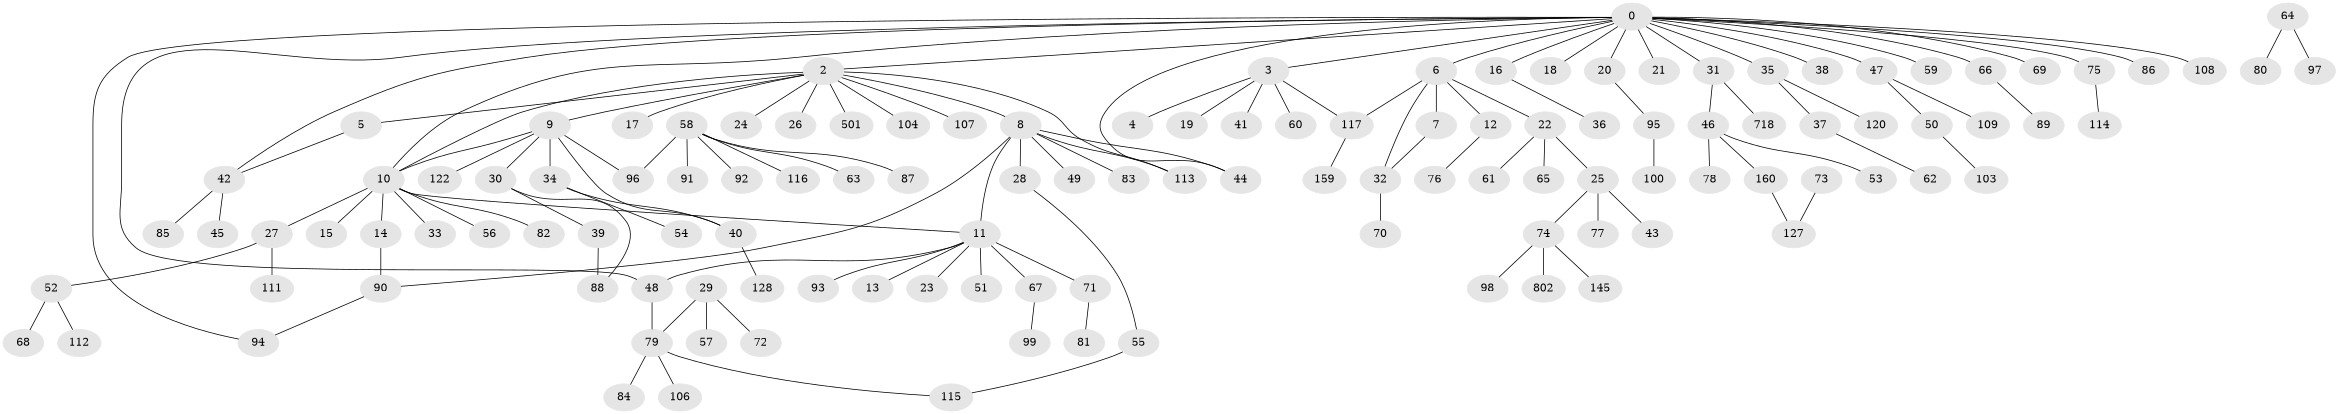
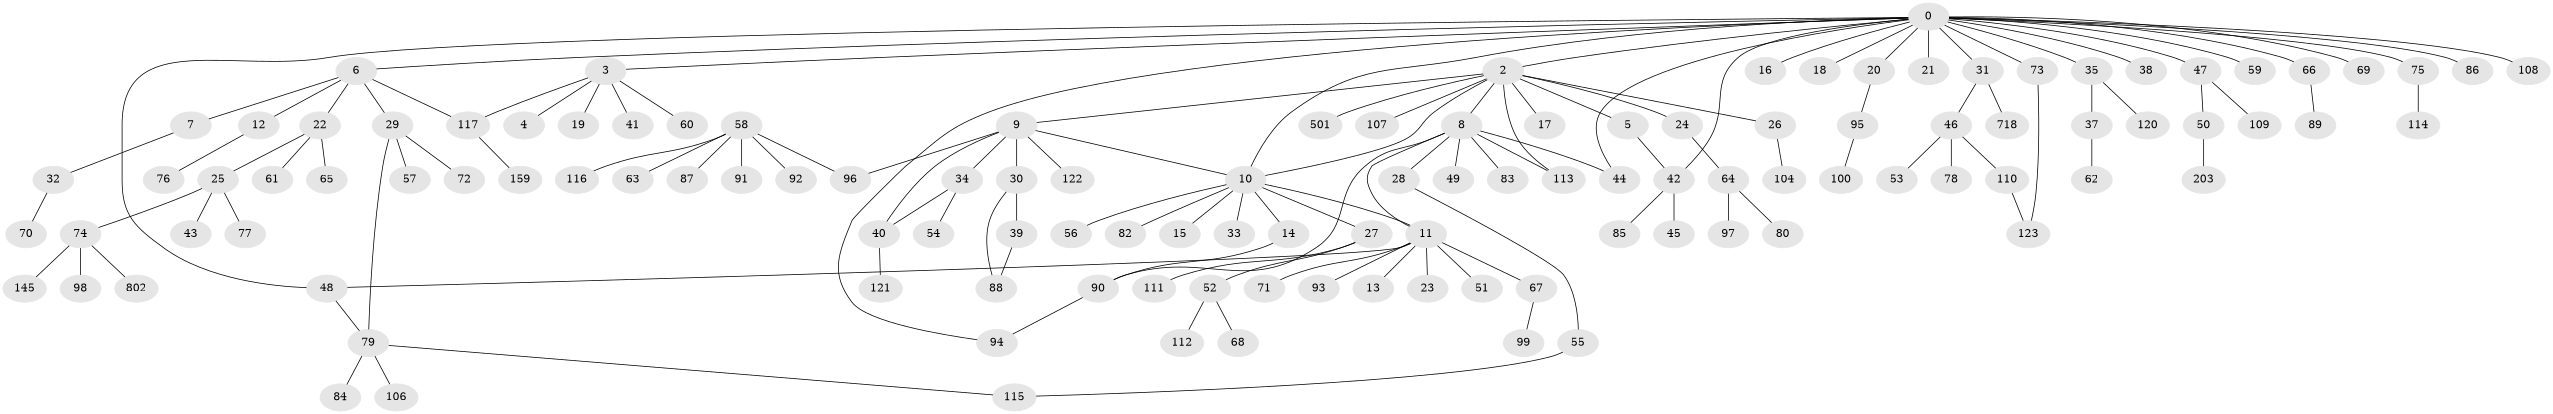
  graph {
    node [color=gray90 style=filled]
    n1 [label=0]
    2
    3
    6
    10
    16
    18
    20
    21
    31
    35
    38
    42
    44
    47
    48
    59
    66
    69
    73
    75
    86
    94
    108
    5
    8
    9
    17
    24
    26
    n31 [label=501]
    104
    107
    113
    4
    19
    41
    60
    117
    7
    12
    22
    29
    11
    14
    15
    27
    33
    56
    82
-   36
    95
    46
    n54 [label=718]
    37
    120
    45
    85
    50
    109
    79
    89
-   123 [label=127]
+   123
    114
    28
    49
    83
    90
    30
    34
    40
    96
    122
    64
    n75 [label=159]
    32
    76
    25
    61
    65
    57
    72
    70
    58
    63
    87
    91
    92
    116
    13
    23
    51
    67
    71
    93
    55
    39
    88
    54
-   121 [label=128]
+   121
    52
    111
    99
-   81
    100
    43
    74
    77
    80
    97
    98
    n112 [label=802]
    n113 [label=145]
    68
    112
    115
    84
    106
    53
    78
-   110 [label=160]
+   110
    62
-   103
+   103 [label=203]
    n1 -- 2
    n1 -- 3
    n1 -- 6
    n1 -- 10
    n1 -- 16
    n1 -- 18
    n1 -- 20
    n1 -- 21
    n1 -- 31
    n1 -- 35
    n1 -- 38
    n1 -- 42
    n1 -- 44
    n1 -- 47
    n1 -- 48
    n1 -- 59
    n1 -- 66
    n1 -- 69
+   n1 -- 73
    n1 -- 75
    n1 -- 86
    n1 -- 94
    n1 -- 108
    2 -- 10
    2 -- 5
    2 -- 8
    2 -- 9
    2 -- 17
    2 -- 24
    2 -- 26
    2 -- n31
-   2 -- 104
+   26 -- 104
    2 -- 107
    2 -- 113
    3 -- 4
    3 -- 19
    3 -- 41
    3 -- 60
    3 -- 117
    6 -- 117
    6 -- 7
    6 -- 12
    6 -- 22
-   6 -- 32
+   6 -- 29
    10 -- 11
    10 -- 14
    10 -- 15
    10 -- 27
    10 -- 33
    10 -- 56
    10 -- 82
-   16 -- 36
    20 -- 95
    31 -- 46
    31 -- n54
    35 -- 37
    35 -- 120
    42 -- 45
    42 -- 85
    47 -- 50
    47 -- 109
    48 -- 79
    66 -- 89
    73 -- 123
    75 -- 114
    5 -- 42
    8 -- 44
    8 -- 113
    8 -- 11
    8 -- 28
    8 -- 49
    8 -- 83
    8 -- 90
    9 -- 10
    9 -- 30
    9 -- 34
    9 -- 40
    9 -- 96
    9 -- 122
+   24 -- 64
    117 -- n75
    7 -- 32
    12 -- 76
    22 -- 25
    22 -- 61
    22 -- 65
    29 -- 79
    29 -- 57
    29 -- 72
    11 -- 48
    11 -- 13
    11 -- 23
    11 -- 51
    11 -- 67
    11 -- 71
    11 -- 93
    14 -- 90
    27 -- 52
    27 -- 111
    95 -- 100
    46 -- 53
    46 -- 78
    46 -- 110
    37 -- 62
    50 -- 103
    79 -- 115
    79 -- 84
    79 -- 106
    28 -- 55
    90 -- 94
    30 -- 39
    30 -- 88
    34 -- 40
    34 -- 54
    40 -- 121
    64 -- 80
    64 -- 97
    32 -- 70
    25 -- 43
    25 -- 74
    25 -- 77
    58 -- 96
    58 -- 63
    58 -- 87
    58 -- 91
    58 -- 92
    58 -- 116
    67 -- 99
-   71 -- 81
    55 -- 115
    39 -- 88
    52 -- 68
    52 -- 112
    74 -- 98
    74 -- n112
    74 -- n113
    110 -- 123
  }
